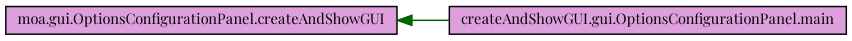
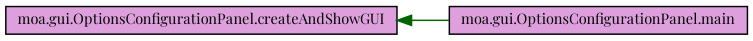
  digraph {
    rankdir=LR
    fontname="Playfair Display"
    node [color=black fillcolor=plum fontname="Playfair Display" fontsize=10 shape=record style=filled]
    n1 [fontcolor=black height=0.2 label="moa.gui.OptionsConfigurationPanel.createAndShowGUI" width=0.4]
-   n2 [height=0.2 label="createAndShowGUI.gui.OptionsConfigurationPanel.main" width=0.4]
+   n2 [height=0.2 label="moa.gui.OptionsConfigurationPanel.main" width=0.4]
    n1 -> n2 [color=darkgreen dir=back fontname="Playfair Display" fontsize=10 labelfontname=Helvetica labelfontsize=10 style=solid]
  }
